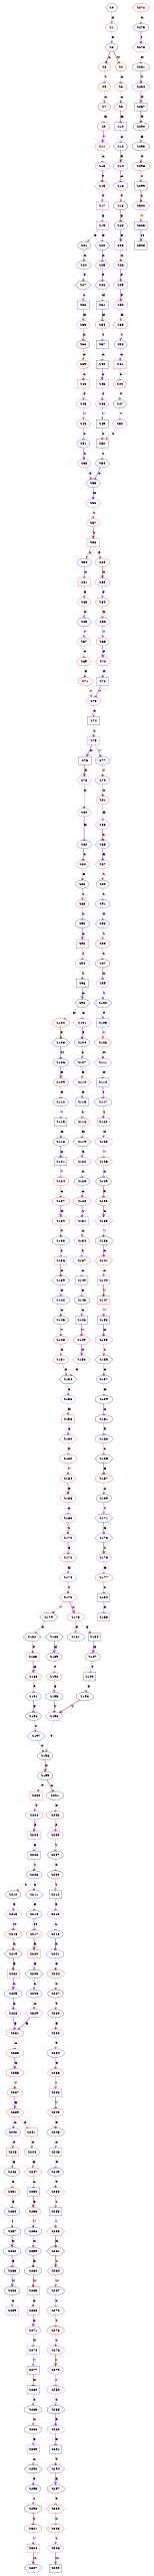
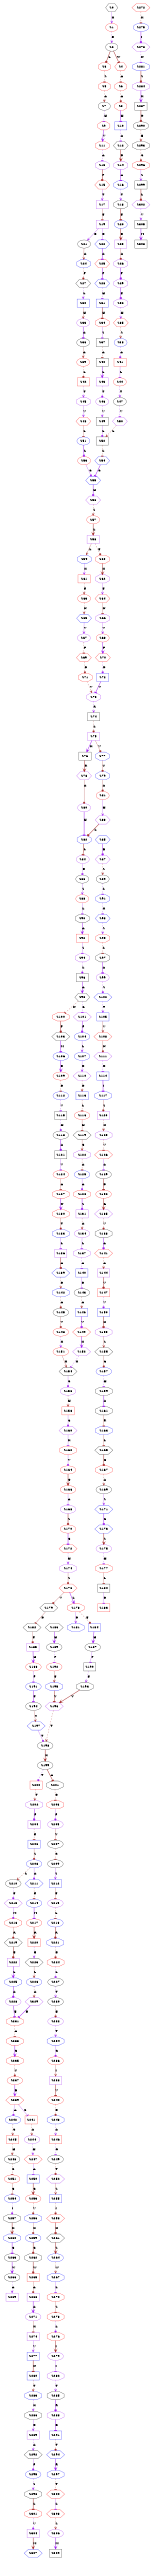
  strict digraph {
    node [color=red shape=ellipse]
    edge [arrowhead=vee color=purple style=dashed]
    S0 [color=black shape=hexagon]
    S1
    S2 [color=black]
    S3 [shape=octagon]
    S4 [shape=hexagon]
    S5 [shape=octagon]
    S6 [shape=octagon]
    S7 [color=black]
    S8 [shape=octagon]
    S9 [shape=octagon]
    S10 [color=blue shape=box]
    S11 [shape=octagon]
    S12 [color=black shape=hexagon]
    S13 [color=purple shape=octagon]
    S14 [color=purple shape=octagon]
    S15 [shape=hexagon]
    S16 [color=blue shape=octagon]
    S17 [color=purple shape=box]
    S18 [color=black shape=octagon]
    S19 [color=purple shape=box]
    S20 [color=blue]
    S21 [color=black]
    S22 [color=blue shape=hexagon]
    S23 [color=purple shape=box]
    S24 [color=blue shape=octagon]
    S25 [shape=hexagon]
    S26 [color=purple shape=octagon]
    S27 [color=black shape=hexagon]
    S28 [color=blue shape=hexagon]
    S29 [color=purple shape=octagon]
    S30 [color=blue shape=box]
    S31 [color=blue shape=box]
    S32 [color=purple shape=octagon]
    S33 [color=purple]
    S34 [shape=octagon]
    S35 [shape=hexagon]
    S36 [color=black]
    S37 [color=black shape=box]
    S38 [color=blue]
    S39
    S40 [color=black shape=box]
    S41 [shape=box]
    S42 [shape=box]
    S43 [color=purple shape=box]
    S44
    S45 [color=purple shape=octagon]
    S46 [color=purple]
    S47 [color=black]
    S48 [shape=hexagon]
    S49 [color=black shape=box]
    S50 [color=purple shape=hexagon]
    S51 [color=blue]
    S52 [color=black shape=box]
    S53
    S54 [color=blue shape=hexagon]
    S55 [color=blue shape=hexagon]
    S56 [color=purple shape=hexagon]
    S57
    S58 [color=purple shape=box]
    S59 [color=blue shape=octagon]
    S60 [shape=octagon]
    S61 [shape=box]
    S62 [color=purple shape=octagon]
    S63
    S64 [shape=hexagon]
    S65 [color=blue shape=hexagon]
    S66 [color=purple shape=octagon]
    S67 [color=purple]
    S68
    S69 [shape=hexagon]
    S70 [shape=hexagon]
    S71 [shape=octagon]
    S72 [color=blue shape=box]
    S73 [color=purple shape=octagon]
    S74 [color=black shape=box]
    S75 [color=purple shape=box]
    S76 [color=black shape=box]
    S77 [color=blue shape=octagon]
    S78 [color=purple shape=hexagon]
    S79 [color=blue shape=octagon]
    S80 [color=purple]
    S81
    S82 [color=blue shape=octagon]
    S83 [color=purple shape=hexagon]
    S84 [color=purple]
    S85 [color=blue shape=hexagon]
    S86 [color=black]
    S87 [color=purple shape=hexagon]
    S88
    S89 [color=black]
    S90 [color=black shape=octagon]
    S91 [color=blue shape=octagon]
    S92 [shape=box]
    S93 [color=blue shape=hexagon]
    S94 [color=purple shape=octagon]
    S95 [shape=octagon]
    S96 [color=black shape=box]
    S97 [color=black shape=octagon]
    S98 [color=black shape=hexagon]
    S99 [color=purple]
    S100 [shape=octagon]
    S101 [color=purple shape=hexagon]
    S102 [color=blue shape=hexagon]
    S103 [color=black shape=hexagon]
    S104 [color=blue]
    S105 [color=blue shape=box]
    S106 [color=blue]
    S107 [color=blue]
    S108 [shape=hexagon]
    S109
    S110 [color=purple shape=hexagon]
    S111 [color=purple shape=hexagon]
    S112 [color=blue]
    S113 [color=blue shape=box]
    S114 [color=blue shape=box]
    S115 [color=black shape=box]
    S116
    S117 [color=blue shape=octagon]
    S118 [color=black]
    S119 [color=black shape=hexagon]
    S120 [color=purple shape=box]
    S121 [color=black shape=box]
    S122 [color=purple shape=octagon]
    S123 [color=purple shape=octagon]
    S124
    S125 [color=blue]
    S126 [shape=hexagon]
    S127 [shape=octagon]
    S128 [shape=octagon]
    S129 [color=black]
    S130 [shape=octagon]
    S131 [color=purple shape=box]
    S132
    S133 [color=blue shape=octagon]
    S134 [color=purple]
    S135 [color=purple shape=hexagon]
    S136 [color=purple shape=box]
    S137 [color=purple shape=octagon]
    S138 [color=black shape=octagon]
    S139 [color=blue shape=hexagon]
    S140 [color=blue shape=box]
    S141 [shape=hexagon]
    S142 [color=blue shape=octagon]
    S143 [color=black]
    S144 [color=purple shape=box]
    S145 [color=black]
    S146 [color=blue shape=box]
    S147 [shape=box]
    S148
    S149 [shape=hexagon]
    S150 [color=blue shape=box]
    S151
    S152 [color=purple shape=hexagon]
    S153 [color=purple shape=octagon]
    S154 [color=black shape=hexagon]
    S155 [color=black shape=hexagon]
    S156 [color=purple]
    S157 [color=blue]
    S158 [shape=box]
    S159 [color=black shape=octagon]
    S160 [color=purple shape=hexagon]
    S161 [color=black shape=octagon]
    S162 [shape=octagon]
    S163 [color=blue shape=octagon]
    S164
    S165 [color=black shape=hexagon]
    S166
    S167 [shape=octagon]
    S168 [color=purple]
    S169 [color=black]
    S170
    S171 [color=blue shape=hexagon]
    S172 [shape=hexagon]
    S173 [color=blue shape=hexagon]
    S174 [color=purple shape=octagon]
    S175 [color=purple]
    S176 [shape=hexagon]
    S177 [shape=octagon]
    S178 [shape=octagon]
    S179 [color=black shape=hexagon]
    S180 [color=black shape=box]
    S181 [color=blue shape=octagon]
    S184 [color=blue shape=box]
    S182 [color=black shape=hexagon]
    S183 [shape=box]
    S185 [color=purple shape=box]
    S187 [color=black]
    S188
    S186 [color=black shape=hexagon]
    S189 [color=black]
    S190 [color=black shape=box]
    S191 [color=blue]
    S192
    S193 [color=black shape=octagon]
    S194 [color=black]
    S195 [color=blue shape=octagon]
    S196 [color=purple shape=hexagon]
    S197 [color=blue shape=hexagon]
    S198 [color=black]
    S199 [color=black]
    S200 [shape=box]
    S201 [color=black shape=octagon]
    S202 [color=purple shape=octagon]
    S203 [shape=octagon]
    S204 [color=purple shape=box]
    S205 [color=purple]
    S206 [color=blue shape=box]
    S207 [color=black]
    S208 [color=blue]
    S209 [color=black]
    S210 [color=black]
    S211 [color=blue shape=hexagon]
    S212 [color=blue shape=box]
    S213 [color=purple shape=hexagon]
    S214 [color=blue]
    S215 [color=purple]
    S216 [shape=octagon]
    S217
    S218 [color=blue]
    S219 [color=black shape=hexagon]
    S220 [shape=box]
    S221 [color=blue shape=octagon]
    S222 [color=purple shape=box]
    S223 [color=black shape=hexagon]
    S224 [shape=octagon]
    S225 [color=blue shape=octagon]
    S226 [color=blue]
    S227 [color=black]
    S228 [color=purple]
    n230 [color=purple label=S329 shape=hexagon]
    S230 [color=black]
    S231 [shape=octagon]
    S232 [color=purple]
    S233 [shape=octagon]
    S234 [color=blue shape=octagon]
    S235 [shape=octagon]
    S236
    S237
    S238 [color=purple shape=box]
    S239 [shape=hexagon]
    S240
    S241 [shape=box]
    S242 [color=blue]
    S243 [color=blue shape=octagon]
    S244 [color=purple]
    S245 [shape=box]
    S246 [shape=box]
    S247 [shape=hexagon]
    S248 [color=black]
    S249 [color=black]
    S250 [color=blue shape=box]
    S251
    S252 [color=purple shape=hexagon]
    S253
    S254 [color=blue]
    S255 [color=blue shape=box]
    S256 [color=blue shape=octagon]
    S257 [color=black shape=octagon]
    S258 [shape=hexagon]
    S259 [color=blue]
    S260 [color=blue shape=octagon]
    S261 [color=black shape=hexagon]
    S262 [color=black shape=octagon]
    S263 [color=black]
    S264 [color=blue]
    S265 [shape=box]
    S266 [color=black]
    S267 [color=blue shape=octagon]
    S268 [color=purple shape=box]
    S269 [color=purple shape=box]
    S270 [shape=octagon]
    S271 [color=purple]
    S273 [shape=octagon]
    S274 [color=purple shape=box]
    S272 [shape=hexagon]
    S275 [color=blue]
    S276 [shape=octagon]
    S277 [color=blue shape=box]
    S278 [color=purple shape=hexagon]
    S279 [color=purple]
    S280 [color=blue shape=box]
    S281 [color=blue shape=octagon]
    S282 [color=purple shape=octagon]
    S283 [color=blue shape=octagon]
    S284 [color=purple shape=octagon]
    S285 [color=black shape=octagon]
    S286 [color=black shape=octagon]
    S287 [color=black shape=box]
    S288 [color=purple shape=octagon]
    S289 [color=purple shape=box]
    S290 [color=black]
    S291 [color=blue shape=box]
    S292 [color=black shape=hexagon]
    S293 [color=black shape=octagon]
    S294 [color=blue shape=hexagon]
    S295 [color=blue]
    S296 [shape=octagon]
    S297 [color=blue shape=octagon]
    S298 [color=black shape=octagon]
    S299 [color=black shape=box]
    S300 [shape=hexagon]
    S301 [shape=octagon]
    S302 [color=purple shape=hexagon]
    S303 [shape=hexagon]
    S304 [color=purple shape=box]
    S305 [color=black shape=box]
    S306 [color=purple]
    S307 [color=blue shape=hexagon]
    S308 [color=black shape=box]
    S309 [color=black shape=box]
    S0 -> S1 [label=K style=solid]
    S1 -> S2 [label=D]
    S2 -> S3 [arrowhead=dot color=brown label=L style=bold]
    S2 -> S4 [arrowhead=tee color=brown label=W style=bold]
    S3 -> S5 [arrowhead=tee color=brown label=S]
    S4 -> S6 [arrowhead=tee color=brown label=A]
    S5 -> S7 [color=brown label=A]
    S6 -> S8 [arrowhead=dot color=brown label=A]
    S7 -> S9 [arrowhead=tee label=H]
    S8 -> S10 [arrowhead=tee label=H style=bold]
    S9 -> S11 [label=V style=bold]
    S10 -> S12 [arrowhead=tee label=A]
    S11 -> S13 [arrowhead=tee label=A]
    S12 -> S14 [color=brown label=D style=bold]
    S13 -> S15 [arrowhead=dot color=brown label=P style=bold]
    S14 -> S16 [arrowhead=tee label=A style=bold]
    S15 -> S17 [label=T style=solid]
    S16 -> S18 [label=T]
    S17 -> S19 [arrowhead=tee color=brown label=F style=solid]
    S18 -> S20 [arrowhead=tee color=brown label=F style=bold]
    S19 -> S21 [label=E style=solid]
    S19 -> S22 [arrowhead=tee label=D style=solid]
    S20 -> S23 [color=brown label=D style=bold]
    S21 -> S24 [color=brown label=A style=solid]
    S22 -> S25 [arrowhead=tee label=A style=bold]
    S23 -> S26 [arrowhead=dot color=brown label=A style=solid]
    S24 -> S27 [arrowhead=dot color=brown label=P]
    S25 -> S28 [arrowhead=tee label=P style=bold]
    S26 -> S29 [arrowhead=dot label=P style=bold]
    S27 -> S30 [label=L]
    S28 -> S31 [arrowhead=tee label=H]
    S29 -> S32 [arrowhead=dot label=F style=bold]
    S30 -> S33 [color=brown label=H style=solid]
    S31 -> S34 [arrowhead=tee color=brown label=H style=bold]
    S32 -> S35 [label=H]
    S33 -> S36 [arrowhead=tee label=A style=bold]
    S34 -> S37 [arrowhead=tee label=S style=solid]
    S35 -> S38 [color=brown label=S]
    S36 -> S39 [color=brown label=A style=solid]
    S37 -> S40 [arrowhead=tee color=brown label=A]
    S38 -> S41 [arrowhead=dot label=A]
    S39 -> S42 [arrowhead=dot color=brown label=L]
    S40 -> S43 [label=L style=bold]
    S41 -> S44 [arrowhead=tee label=L style=solid]
    S42 -> S45 [label=T]
    S43 -> S46 [arrowhead=dot label=T]
    S44 -> S47 [label=T]
    S45 -> S48 [label=V style=solid]
    S46 -> S49 [label=V]
    S47 -> S50 [arrowhead=tee label=V]
    S48 -> S51 [arrowhead=tee color=brown label=L style=solid]
    S49 -> S52 [arrowhead=dot label=L style=solid]
    S50 -> S52 [color=brown label=L]
    S51 -> S53 [arrowhead=dot label=L style=bold]
    S52 -> S54 [arrowhead=tee color=brown label=L]
    S53 -> S55 [arrowhead=dot label=C style=solid]
    S54 -> S55 [arrowhead=tee label=C style=bold]
    S55 -> S56 [arrowhead=dot label=H style=bold]
    S56 -> S57 [color=brown label=S]
    S57 -> S58 [color=brown label=L style=bold]
    S58 -> S59 [color=brown label=L style=solid]
    S58 -> S60 [arrowhead=dot color=brown label=F]
    S59 -> S61 [label=K style=solid]
    S60 -> S62 [color=brown label=K style=bold]
    S61 -> S63 [color=brown label=F]
    S62 -> S64 [label=F style=solid]
    S63 -> S65 [color=brown label=N]
    S64 -> S66 [arrowhead=tee color=brown label=N style=solid]
    S65 -> S67 [label=V style=solid]
    S66 -> S68 [label=V style=solid]
    S67 -> S69 [arrowhead=tee color=brown label=P]
    S68 -> S70 [label=P style=bold]
    S69 -> S71 [arrowhead=dot color=brown label=D]
    S70 -> S72 [arrowhead=dot label=D]
    S71 -> S73 [color=brown label=V]
    S72 -> S73 [arrowhead=tee label=V style=bold]
    S73 -> S74 [label=R]
    S74 -> S75 [arrowhead=dot color=brown label=L]
    S75 -> S76 [label=K style=bold]
    S75 -> S77 [arrowhead=dot color=brown label=V style=solid]
    S76 -> S78 [color=brown label=R style=bold]
    S77 -> S79 [arrowhead=dot color=brown label=Y style=solid]
    S78 -> S80 [arrowhead=dot color=brown label=A style=solid]
    S79 -> S81 [arrowhead=dot color=brown label=A style=solid]
    S80 -> S82 [arrowhead=tee label=H style=bold]
    S81 -> S83 [label=H style=solid]
    S82 -> S84 [arrowhead=tee color=brown label=L style=bold]
-   S83 -> S85 [arrowhead=dot color=brown label=L style=bold]
+   S83 -> S82 [arrowhead=dot color=brown label=L style=bold]
    S84 -> S86 [arrowhead=dot label=D style=solid]
    S85 -> S87 [arrowhead=dot label=E style=bold]
    S86 -> S88 [label=S style=solid]
    S87 -> S89 [color=brown label=S]
    S88 -> S90 [arrowhead=tee label=L style=solid]
    S89 -> S91 [arrowhead=tee label=L]
    S90 -> S92 [label=A style=bold]
    S91 -> S93 [arrowhead=tee label=K]
    S92 -> S94 [arrowhead=tee label=S style=solid]
    S93 -> S95 [label=S]
    S94 -> S96 [arrowhead=dot label=L]
    S95 -> S97 [arrowhead=tee color=brown label=L]
    S96 -> S98 [label=A style=bold]
    S97 -> S99 [arrowhead=tee label=A style=bold]
    S98 -> S100 [arrowhead=tee color=brown label=N]
    S98 -> S101 [arrowhead=tee label=G]
    S99 -> S102 [arrowhead=dot label=S]
    S100 -> S103 [arrowhead=dot color=brown label=P style=bold]
    S101 -> S104 [arrowhead=dot label=P style=bold]
    S102 -> S105 [label=T]
    S103 -> S106 [arrowhead=tee label=M style=bold]
    S104 -> S107 [label=L style=solid]
    S105 -> S108 [color=brown label=V style=solid]
    S106 -> S109 [label=D style=bold]
    S107 -> S110 [label=D style=solid]
    S108 -> S111 [arrowhead=dot color=brown label=N style=solid]
    S109 -> S112 [arrowhead=tee color=brown label=D]
    S110 -> S113 [color=brown label=D]
    S111 -> S114 [arrowhead=tee label=D]
    S112 -> S115 [arrowhead=tee label=V]
    S113 -> S116 [arrowhead=tee color=brown label=L]
    S114 -> S117 [arrowhead=tee label=I style=bold]
    S115 -> S118 [arrowhead=dot label=H]
    S116 -> S119 [arrowhead=tee color=brown label=H style=solid]
    S117 -> S120 [arrowhead=dot color=brown label=S style=solid]
    S118 -> S121 [arrowhead=dot label=A style=bold]
    S119 -> S122 [color=brown label=G style=solid]
    S120 -> S123 [color=brown label=K]
    S121 -> S124 [arrowhead=tee label=V style=solid]
    S122 -> S125 [arrowhead=tee color=brown label=A]
    S123 -> S126 [arrowhead=tee color=brown label=V]
    S124 -> S127 [arrowhead=tee color=brown label=A style=solid]
    S125 -> S128 [arrowhead=dot label=A style=solid]
    S126 -> S129 [arrowhead=tee label=A style=solid]
    S127 -> S130 [label=N style=bold]
    S128 -> S131 [arrowhead=dot label=S style=bold]
    S129 -> S132 [arrowhead=tee color=brown label=D style=bold]
    S130 -> S133 [arrowhead=dot color=brown label=T style=solid]
    S131 -> S134 [color=brown label=A]
    S132 -> S135 [color=brown label=G style=bold]
    S133 -> S136 [arrowhead=tee label=L style=solid]
    S134 -> S137 [arrowhead=tee label=L style=solid]
    S135 -> S138 [arrowhead=dot color=brown label=V]
    S136 -> S139 [arrowhead=dot color=brown label=A style=bold]
    S137 -> S140 [arrowhead=tee label=A]
    S138 -> S141 [arrowhead=dot label=A style=bold]
-   S139 -> S142 [label=D]
+   S139 -> S142 [color=brown label=D]
    S140 -> S143 [arrowhead=tee label=D style=solid]
    S141 -> S144 [color=brown label=A]
    S142 -> S145 [arrowhead=dot color=brown label=A]
    S143 -> S146 [color=brown label=A]
    S144 -> S147 [arrowhead=dot color=brown label=V style=bold]
    S145 -> S148 [arrowhead=dot color=brown label=V style=solid]
    S146 -> S149 [arrowhead=dot label=V style=bold]
    S147 -> S150 [arrowhead=dot label=V]
    S148 -> S151 [label=K]
    S149 -> S152 [label=K style=bold]
    S150 -> S153 [arrowhead=dot color=brown label=K style=bold]
    S151 -> S154 [color=brown label=K style=solid]
    S152 -> S154 [arrowhead=tee label=K]
    S153 -> S155 [color=brown label=S style=solid]
    S154 -> S156 [arrowhead=dot label=G style=solid]
    S155 -> S157 [arrowhead=dot color=brown label=G style=solid]
    S156 -> S158 [color=brown label=H]
    S157 -> S159 [arrowhead=tee label=H]
    S158 -> S160 [arrowhead=dot label=G style=solid]
    S159 -> S161 [arrowhead=tee label=A style=bold]
    S160 -> S162 [arrowhead=tee label=K style=solid]
    S161 -> S163 [arrowhead=tee color=brown label=R style=solid]
    S162 -> S164 [arrowhead=dot label=V style=solid]
    S163 -> S165 [arrowhead=tee color=brown label=L style=solid]
    S164 -> S166 [color=brown label=Q style=bold]
    S165 -> S167 [arrowhead=dot color=brown label=Q style=bold]
    S166 -> S168 [arrowhead=tee label=A style=solid]
    S167 -> S169 [color=brown label=A]
    S168 -> S170 [arrowhead=dot color=brown label=S style=bold]
    S169 -> S171 [label=S style=solid]
    S170 -> S172 [arrowhead=tee label=G style=bold]
    S171 -> S173 [arrowhead=dot label=G style=bold]
    S172 -> S174 [label=H]
    S173 -> S175 [color=brown label=S style=bold]
    S174 -> S176 [arrowhead=dot color=brown label=S style=solid]
    S175 -> S177 [arrowhead=tee label=H]
    S176 -> S178 [label=L style=bold]
    S176 -> S179 [arrowhead=dot color=brown label=V style=solid]
    S177 -> S180 [arrowhead=tee color=brown label=L style=solid]
    S178 -> S181 [label=D style=solid]
    S178 -> S184 [arrowhead=dot color=brown label=F]
    S179 -> S182 [arrowhead=tee color=brown label=D style=solid]
    S180 -> S183 [arrowhead=tee label=D style=solid]
    S184 -> S187 [label=H style=bold]
    S182 -> S185 [arrowhead=dot color=brown label=F style=solid]
    S185 -> S188 [label=H style=bold]
    S187 -> S190 [arrowhead=tee label=P style=solid]
    S188 -> S191 [arrowhead=tee label=P style=solid]
    S186 -> S189 [label=H style=bold]
    S189 -> S192 [arrowhead=tee label=P]
    S190 -> S193 [label=F]
    S191 -> S194 [arrowhead=tee label=F style=bold]
    S192 -> S195 [color=brown label=F style=solid]
    S193 -> S196 [color=brown label=Y style=bold]
    S194 -> S197 [color=brown label=Y style=solid]
    S195 -> S196 [arrowhead=tee color=brown label=Y style=bold]
    S196 -> S198 [color=brown label=T]
    S197 -> S198 [arrowhead=dot label=T style=solid]
    S198 -> S199 [color=brown label=K style=bold]
    S199 -> S200 [arrowhead=dot label=T]
    S199 -> S201 [arrowhead=tee color=brown label=A style=bold]
    S200 -> S202 [color=brown label=T]
    S201 -> S203 [arrowhead=tee color=brown label=Q]
    S202 -> S204 [arrowhead=dot label=P style=bold]
    S203 -> S205 [arrowhead=dot label=P style=solid]
    S204 -> S206 [arrowhead=tee color=brown label=F]
    S205 -> S207 [arrowhead=tee color=brown label=Y style=solid]
    S206 -> S208 [arrowhead=dot color=brown label=S style=solid]
    S207 -> S209 [arrowhead=tee color=brown label=C]
    S208 -> S210 [color=brown label=L]
    S208 -> S211 [arrowhead=dot label=A style=solid]
    S209 -> S212 [label=S style=solid]
    S210 -> S213 [arrowhead=dot label=F]
    S211 -> S214 [arrowhead=tee color=brown label=F]
    S212 -> S215 [arrowhead=tee color=brown label=F style=solid]
    S213 -> S216 [arrowhead=dot label=M style=solid]
    S214 -> S217 [arrowhead=tee label=M style=bold]
    S215 -> S218 [arrowhead=tee color=brown label=L]
    S216 -> S219 [arrowhead=dot color=brown label=R style=solid]
    S217 -> S220 [color=brown label=R style=bold]
    S218 -> S221 [arrowhead=dot color=brown label=R style=bold]
    S219 -> S222 [arrowhead=dot color=brown label=E style=bold]
    S220 -> S223 [label=E]
    S221 -> S224 [arrowhead=dot color=brown label=E]
    S222 -> S225 [label=L style=bold]
    S223 -> S226 [color=brown label=L style=solid]
    S224 -> S227 [arrowhead=dot label=L]
    S225 -> S228 [arrowhead=dot label=A style=bold]
    S226 -> n230 [color=brown label=A]
    S227 -> S230 [label=T]
    S228 -> S231 [arrowhead=tee label=E style=bold]
    n230 -> S231 [arrowhead=tee label=E style=bold]
    S230 -> S232 [arrowhead=dot color=brown label=E]
    S231 -> S233 [arrowhead=tee color=brown label=A]
    S232 -> S234 [label=T]
    S233 -> S235 [label=G style=bold]
    S234 -> S236 [arrowhead=dot label=G style=solid]
    S235 -> S237 [arrowhead=dot color=brown label=Y]
    S236 -> S238 [color=brown label=I style=solid]
    S237 -> S239 [label=E style=bold]
    S238 -> S240 [arrowhead=tee color=brown label=V style=bold]
    S239 -> S241 [arrowhead=tee label=G style=solid]
    S239 -> S242 [arrowhead=dot label=A style=solid]
    S240 -> S243 [arrowhead=dot color=brown label=D]
    S241 -> S244 [color=brown label=A]
    S242 -> S245 [color=brown label=G]
    S243 -> S246 [label=A]
    S244 -> S247 [label=H]
    S245 -> S248 [color=brown label=H]
    S246 -> S249 [arrowhead=tee label=Q]
    S247 -> S250 [arrowhead=tee label=A style=solid]
    S248 -> S251 [arrowhead=tee color=brown label=G]
    S249 -> S252 [arrowhead=dot color=brown label=T]
    S250 -> S253 [color=brown label=G style=bold]
    S251 -> S254 [arrowhead=tee color=brown label=G style=solid]
    S252 -> S255 [color=brown label=S style=solid]
    S253 -> S256 [arrowhead=dot color=brown label=V]
    S254 -> S257 [arrowhead=dot label=I]
    S255 -> S258 [arrowhead=dot color=brown label=I]
    S256 -> S259 [arrowhead=dot color=brown label=K style=solid]
    S257 -> S260 [color=brown label=K style=bold]
    S258 -> S261 [arrowhead=dot color=brown label=K style=bold]
    S259 -> S262 [arrowhead=dot color=brown label=G style=bold]
    S260 -> S263 [arrowhead=tee label=G style=bold]
    S261 -> S264 [color=brown label=S style=bold]
    S262 -> S265 [arrowhead=dot color=brown label=W style=bold]
    S263 -> S266 [label=W style=bold]
    S264 -> S267 [color=brown label=W]
    S265 -> S268 [arrowhead=dot color=brown label=A style=solid]
    S266 -> S269 [label=A]
    S267 -> S270 [arrowhead=tee label=L style=solid]
    S268 -> S271 [label=A style=bold]
    S270 -> S273 [arrowhead=tee color=brown label=S style=solid]
    S271 -> S274 [arrowhead=tee color=brown label=K style=solid]
    S273 -> S276 [arrowhead=dot label=L]
    S274 -> S277 [label=V style=solid]
    S272 -> S275 [arrowhead=tee color=brown label=K]
    S275 -> S278 [arrowhead=dot label=I style=bold]
    S276 -> S279 [color=brown label=I style=bold]
    S277 -> S280 [arrowhead=tee color=brown label=N style=bold]
    S278 -> S281 [arrowhead=tee label=N]
    S279 -> S282 [arrowhead=tee label=I style=solid]
    S280 -> S283 [color=brown label=T]
    S281 -> S284 [arrowhead=dot color=brown label=S style=bold]
    S282 -> S285 [label=T]
    S283 -> S286 [label=K]
    S284 -> S287 [label=K style=bold]
    S285 -> S288 [arrowhead=dot label=R style=bold]
    S286 -> S289 [label=D style=solid]
    S287 -> S290 [arrowhead=dot color=brown label=D style=bold]
    S288 -> S291 [arrowhead=tee label=E style=bold]
    S289 -> S292 [label=A]
    S290 -> S293 [color=brown label=E]
    S291 -> S294 [arrowhead=dot color=brown label=T]
    S292 -> S295 [arrowhead=dot label=P style=solid]
    S293 -> S296 [arrowhead=dot color=brown label=G]
    S294 -> S297 [label=R style=bold]
    S295 -> S298 [label=S]
    S296 -> S299 [label=S style=solid]
    S297 -> S300 [arrowhead=tee color=brown label=T]
    S298 -> S301 [arrowhead=tee color=brown label=L style=bold]
    S299 -> S302 [arrowhead=dot color=brown label=L style=bold]
    S300 -> S303 [arrowhead=tee label=L style=solid]
    S301 -> S304 [arrowhead=dot label=V]
    S302 -> S305 [label=V]
    S303 -> S306 [color=brown label=S]
    S304 -> S307 [color=brown label=M style=bold]
    S305 -> S308 [label=M style=bold]
    S306 -> S309 [label=M style=bold]
  }
